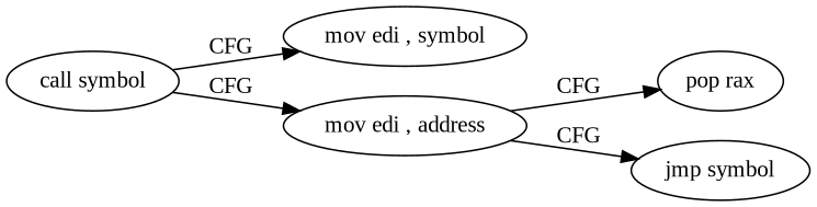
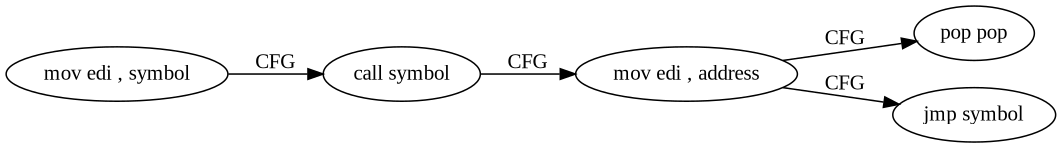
  digraph {
    fontname="Liberation Serif"
    rankdir=LR
    node [fontname="Liberation Serif"]
    edge [fontname="Liberation Serif"]
    n1 [label="mov edi , symbol"]
    n2 [label="call symbol"]
    n3 [label="mov edi , address"]
-   n4 [label="pop rax"]
+   n4 [label="pop pop"]
    n5 [label="jmp symbol"]
-   n2 -> n1 [label=CFG]
+   n1 -> n2 [label=CFG]
    n2 -> n3 [label=CFG]
    n3 -> n4 [label=CFG]
    n3 -> n5 [label=CFG]
  }
